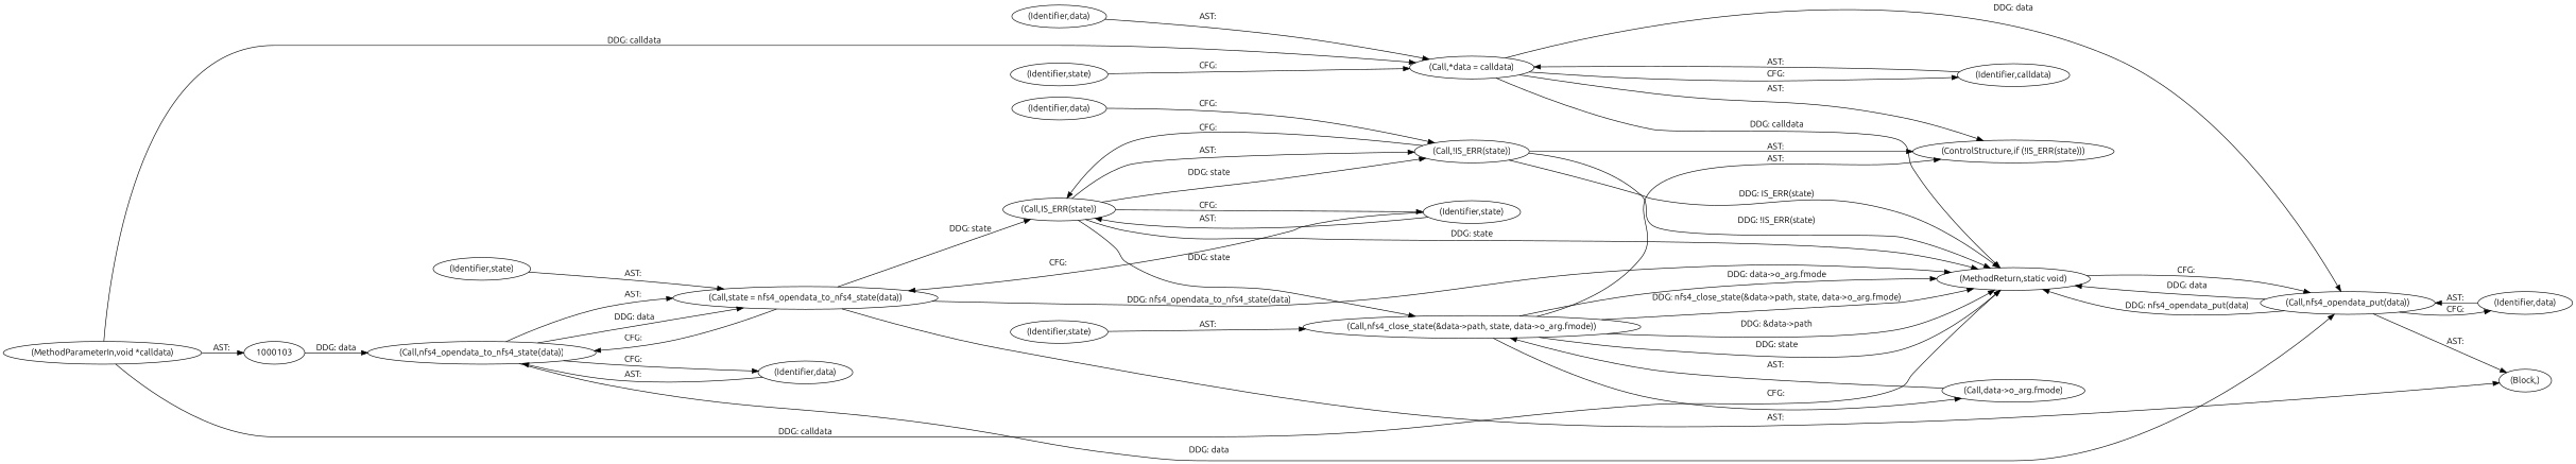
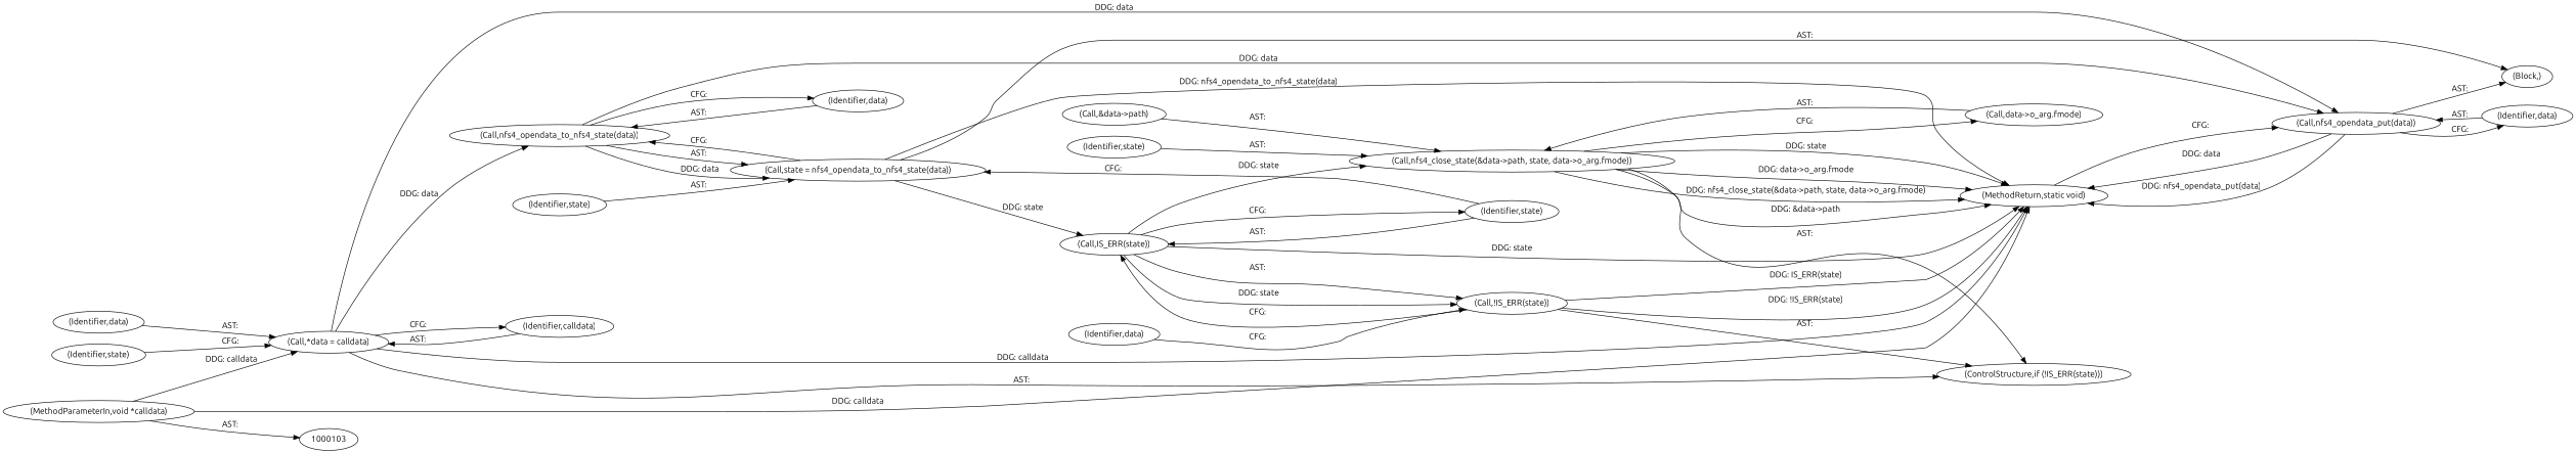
  digraph {
    fontname=Ubuntu
    rankdir=LR
    node [fontname=Ubuntu]
    edge [fontname=Ubuntu]
    n1 [label="(Call,nfs4_opendata_to_nfs4_state(data))"]
    n2 [label="(Call,state = nfs4_opendata_to_nfs4_state(data))"]
    n3 [label="(Call,nfs4_opendata_put(data))"]
    n4 [label="(Identifier,data)"]
    n5 [label="(Block,)"]
    n6 [label="(MethodReturn,static void)"]
    n7 [label="(Call,IS_ERR(state))"]
    n8 [label="(Identifier,data)"]
    n9 [label="(Call,*data = calldata)"]
    n10 [label="(Identifier,calldata)"]
    n11 [label="(ControlStructure,if (!IS_ERR(state)))"]
    n12 [label="(MethodParameterIn,void *calldata)"]
    1000103
    n14 [label="(Call,!IS_ERR(state))"]
    n15 [label="(Call,nfs4_close_state(&data->path, state, data->o_arg.fmode))"]
    n16 [label="(Identifier,state)"]
    n17 [label="(Call,data->o_arg.fmode)"]
    n18 [label="(Identifier,state)"]
    n19 [label="(Identifier,data)"]
    n20 [label="(Identifier,state)"]
+   n21 [label="(Call,&data->path)"]
    n22 [label="(Identifier,data)"]
    n23 [label="(Identifier,state)"]
    n1 -> n2 [label="AST: "]
    n1 -> n2 [label="DDG: data"]
    n1 -> n3 [label="DDG: data"]
    n1 -> n4 [label="CFG: "]
    n2 -> n1 [label="CFG: "]
    n2 -> n5 [label="AST: "]
    n2 -> n6 [label="DDG: nfs4_opendata_to_nfs4_state(data)"]
    n2 -> n7 [label="DDG: state"]
    n3 -> n5 [label="AST: "]
    n3 -> n6 [label="DDG: data"]
    n3 -> n6 [label="DDG: nfs4_opendata_put(data)"]
    n3 -> n8 [label="CFG: "]
    n4 -> n1 [label="AST: "]
    n6 -> n3 [label="CFG: "]
    n7 -> n6 [label="DDG: state"]
    n7 -> n14 [label="AST: "]
    n7 -> n14 [label="DDG: state"]
    n7 -> n15 [label="DDG: state"]
    n7 -> n16 [label="CFG: "]
    n8 -> n3 [label="AST: "]
-   1000103 -> n1 [label="DDG: data"]
+   n9 -> n1 [label="DDG: data"]
    n9 -> n3 [label="DDG: data"]
    n9 -> n6 [label="DDG: calldata"]
    n9 -> n10 [label="CFG: "]
    n9 -> n11 [label="AST: "]
    n10 -> n9 [label="AST: "]
    n12 -> n6 [label="DDG: calldata"]
    n12 -> n9 [label="DDG: calldata"]
    n12 -> 1000103 [label="AST: "]
    n14 -> n6 [label="DDG: IS_ERR(state)"]
    n14 -> n6 [label="DDG: !IS_ERR(state)"]
    n14 -> n7 [label="CFG: "]
    n14 -> n11 [label="AST: "]
    n15 -> n6 [label="DDG: nfs4_close_state(&data->path, state, data->o_arg.fmode)"]
    n15 -> n6 [label="DDG: &data->path"]
    n15 -> n6 [label="DDG: state"]
    n15 -> n6 [label="DDG: data->o_arg.fmode"]
    n15 -> n11 [label="AST: "]
    n15 -> n17 [label="CFG: "]
    n16 -> n2 [label="CFG: "]
    n16 -> n7 [label="AST: "]
    n17 -> n15 [label="AST: "]
    n18 -> n15 [label="AST: "]
    n19 -> n14 [label="CFG: "]
    n20 -> n9 [label="CFG: "]
+   n21 -> n15 [label="AST: "]
    n22 -> n9 [label="AST: "]
    n23 -> n2 [label="AST: "]
  }
